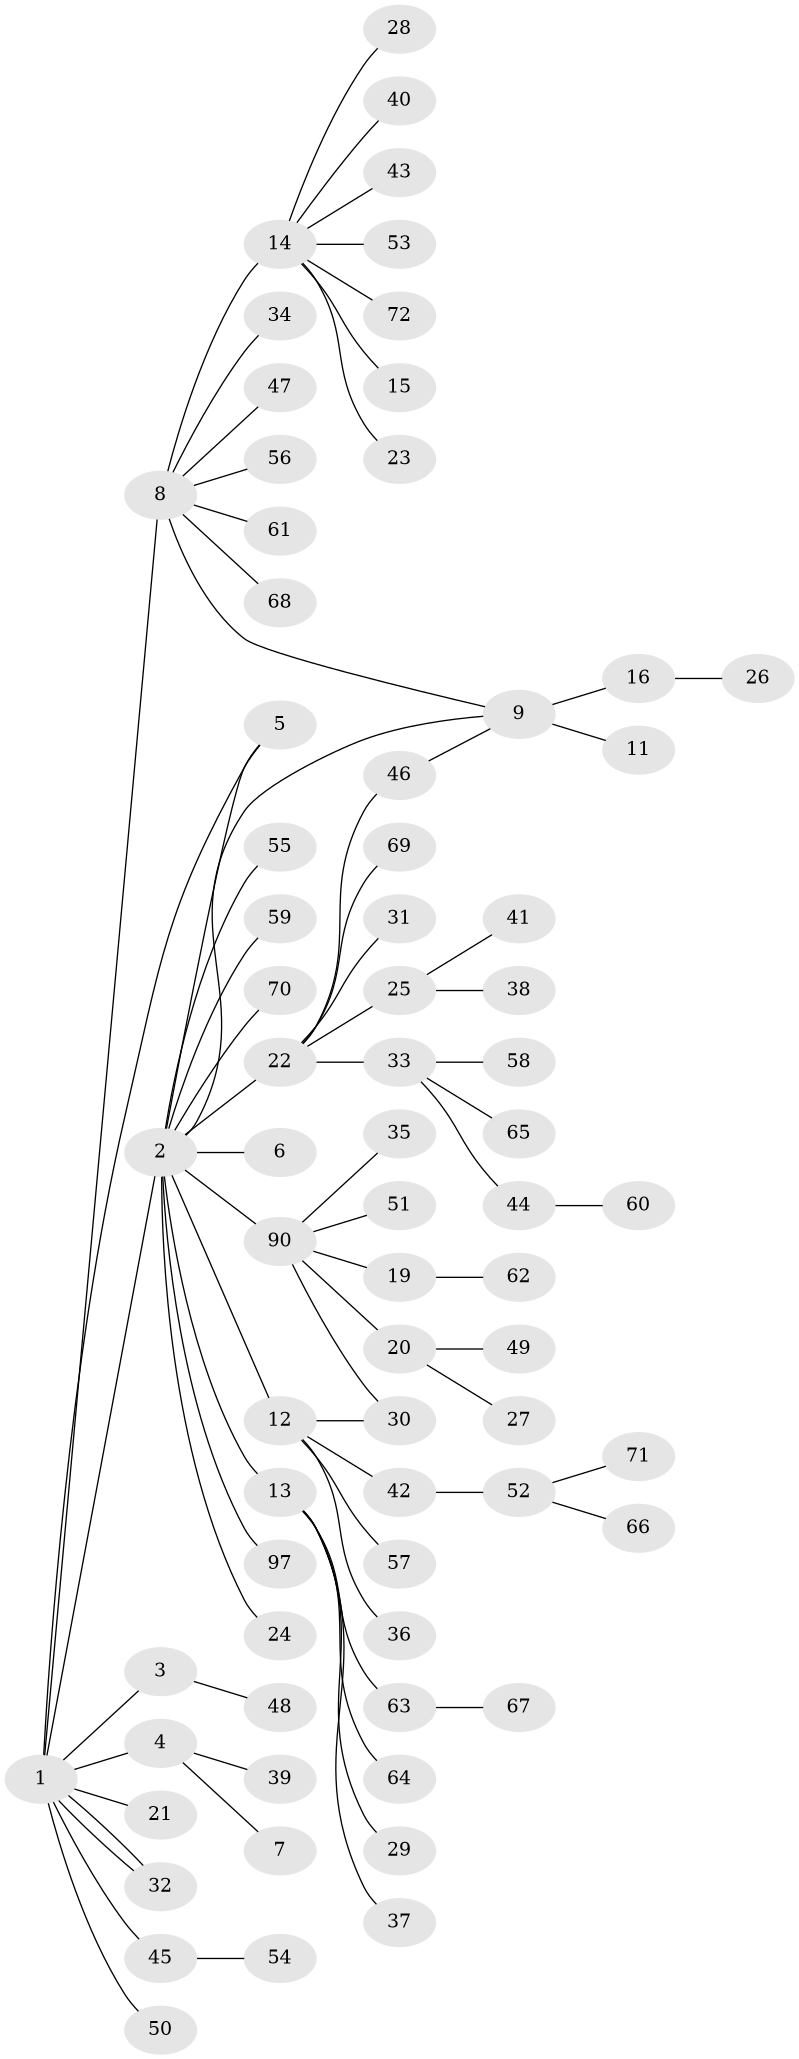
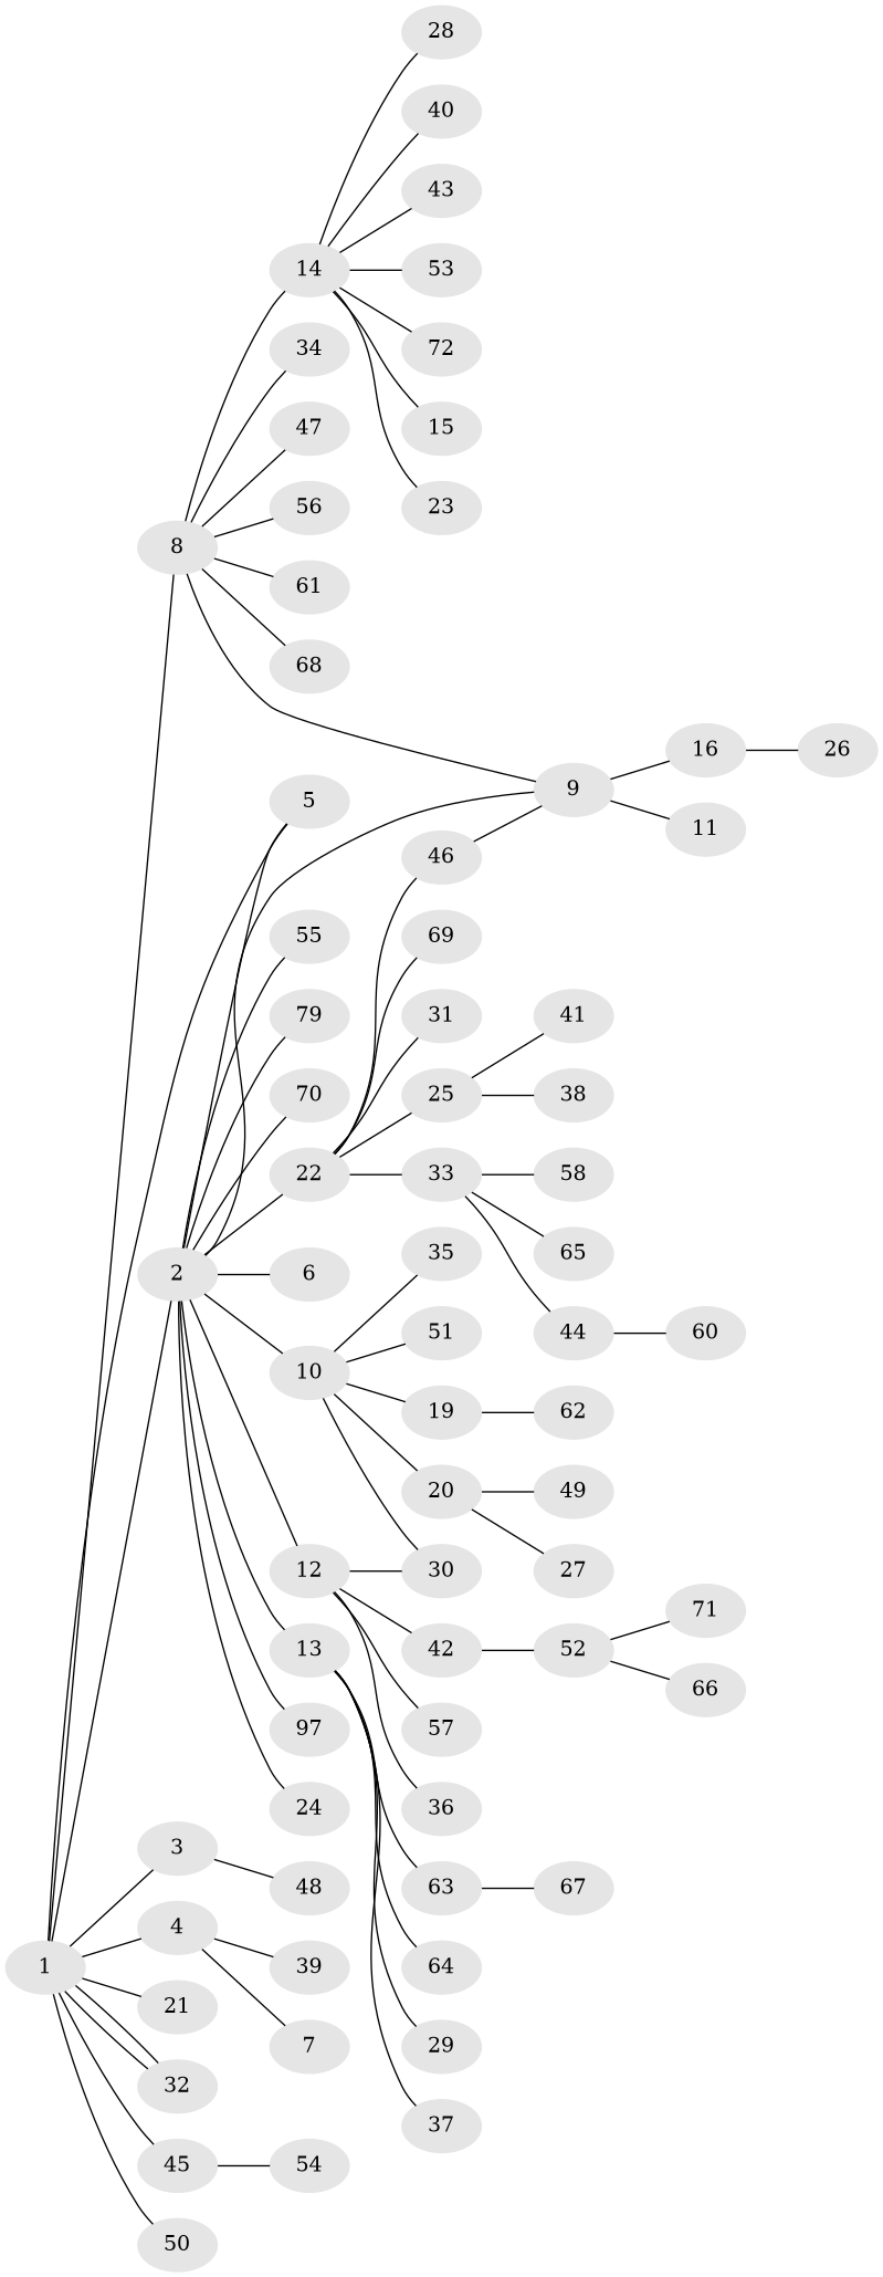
  graph {
    rankdir=LR
    node [color=gray90 style=filled]
    1
    2
    3
    4
    5
    8
    21
    32
    45
    50
    6
    9
-   10 [label=90]
+   10
    12
    13
    n16 [label=97]
    22
    24
    55
-   59
+   59 [label=79]
    70
    48
    7
    39
    14
    34
    47
    56
    61
    68
    54
    11
    16
    19
    20
    30
    35
    51
    36
    42
    57
    29
    37
    63
    64
    25
    31
    33
    46
    69
    15
    23
    28
    40
    43
    53
    72
    26
    62
    27
    49
    52
    67
    38
    41
    44
    58
    65
    60
    66
    71
    1 -- 2
    1 -- 3
    1 -- 4
    1 -- 5
    1 -- 8
    1 -- 21
    1 -- 32
    1 -- 32
    1 -- 45
    1 -- 50
    2 -- 5
    2 -- 6
    2 -- 9
    2 -- 10
    2 -- 12
    2 -- 13
    2 -- n16
    2 -- 22
    2 -- 24
    2 -- 55
    2 -- 59
    2 -- 70
    3 -- 48
    4 -- 7
    4 -- 39
    8 -- 9
    8 -- 14
    8 -- 34
    8 -- 47
    8 -- 56
    8 -- 61
    8 -- 68
    45 -- 54
    9 -- 11
    9 -- 16
    10 -- 19
    10 -- 20
    10 -- 30
    10 -- 35
    10 -- 51
    12 -- 30
    12 -- 36
    12 -- 42
    12 -- 57
    13 -- 29
    13 -- 37
    13 -- 63
    13 -- 64
    22 -- 25
    22 -- 31
    22 -- 33
    22 -- 46
    22 -- 69
    14 -- 15
    14 -- 23
    14 -- 28
    14 -- 40
    14 -- 43
    14 -- 53
    14 -- 72
    16 -- 26
    19 -- 62
    20 -- 27
    20 -- 49
    42 -- 52
    63 -- 67
    25 -- 38
    25 -- 41
    33 -- 44
    33 -- 58
    33 -- 65
    46 -- 9
    52 -- 66
    52 -- 71
    44 -- 60
  }
